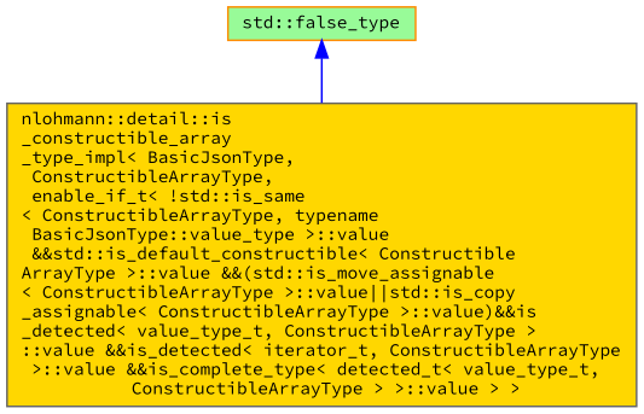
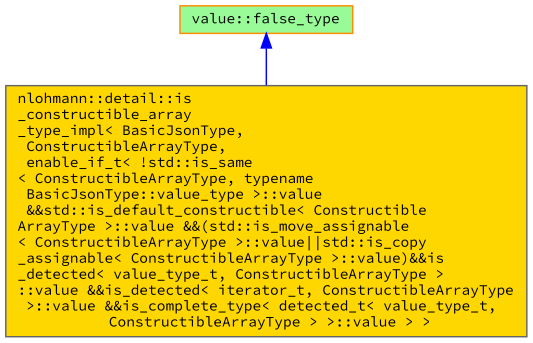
  digraph {
    fontname="Source Code Pro"
    node [fontname="Source Code Pro" fontsize=10 shape=box style=filled]
    n1 [color=gray40 fillcolor=gold fontcolor=black height=0.2 label="nlohmann::detail::is\l_constructible_array\l_type_impl\< BasicJsonType,\l ConstructibleArrayType,\l enable_if_t\< !std::is_same\l\< ConstructibleArrayType, typename\l BasicJsonType::value_type \>::value\l &&std::is_default_constructible\< Constructible\lArrayType \>::value &&(std::is_move_assignable\l\< ConstructibleArrayType \>::value\|\|std::is_copy\l_assignable\< ConstructibleArrayType \>::value)&&is\l_detected\< value_type_t, ConstructibleArrayType \>\l::value &&is_detected\< iterator_t, ConstructibleArrayType\l \>::value &&is_complete_type\< detected_t\< value_type_t,\l ConstructibleArrayType \> \>::value \> \>" width=0.4]
-   n2 [color=darkorange fillcolor=palegreen height=0.2 label="std::false_type" width=0.4]
+   n2 [color=darkorange fillcolor=palegreen height=0.2 label="value::false_type" width=0.4]
    n2 -> n1 [color=blue dir=back fontname="Source Code Pro" fontsize=10 labelfontname=Helvetica labelfontsize=10 style=solid]
  }
